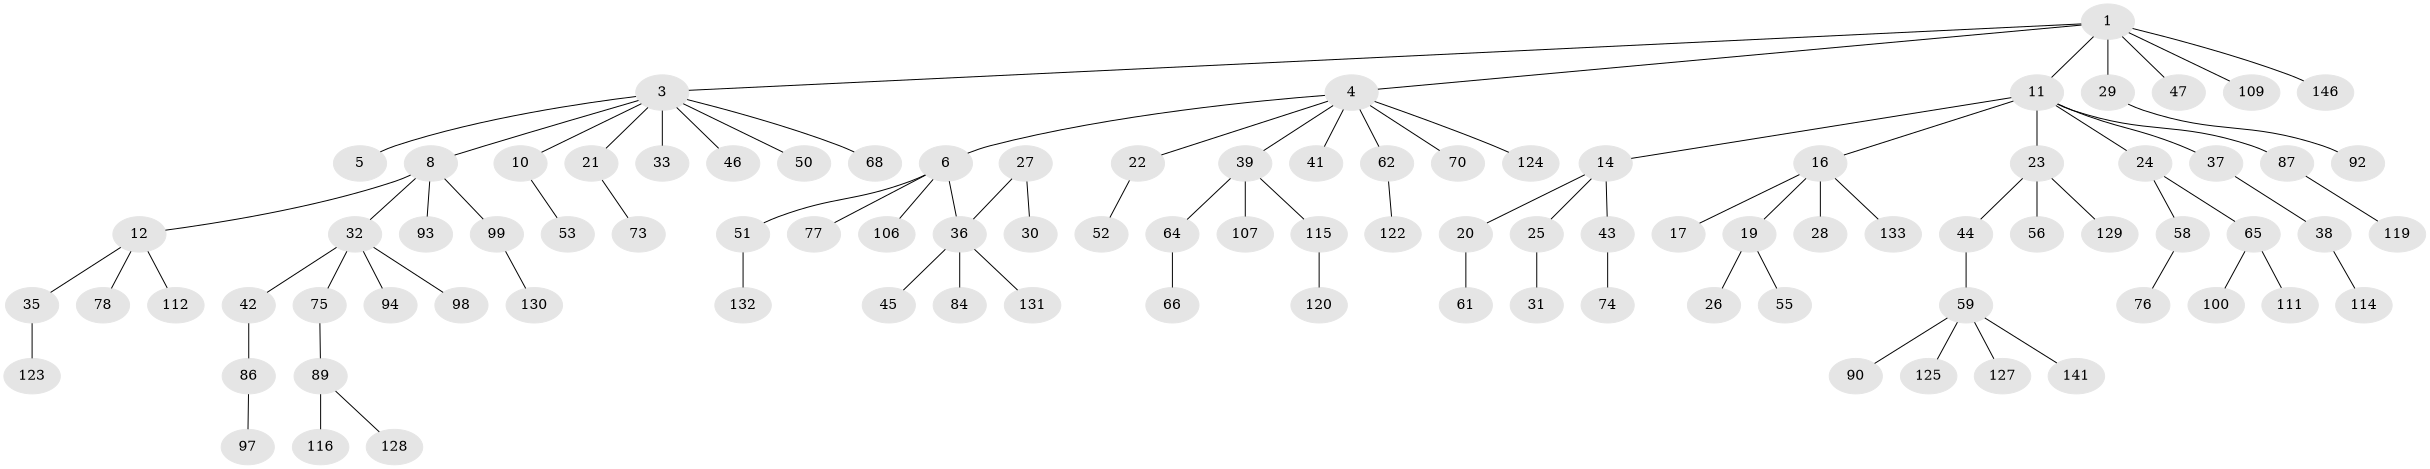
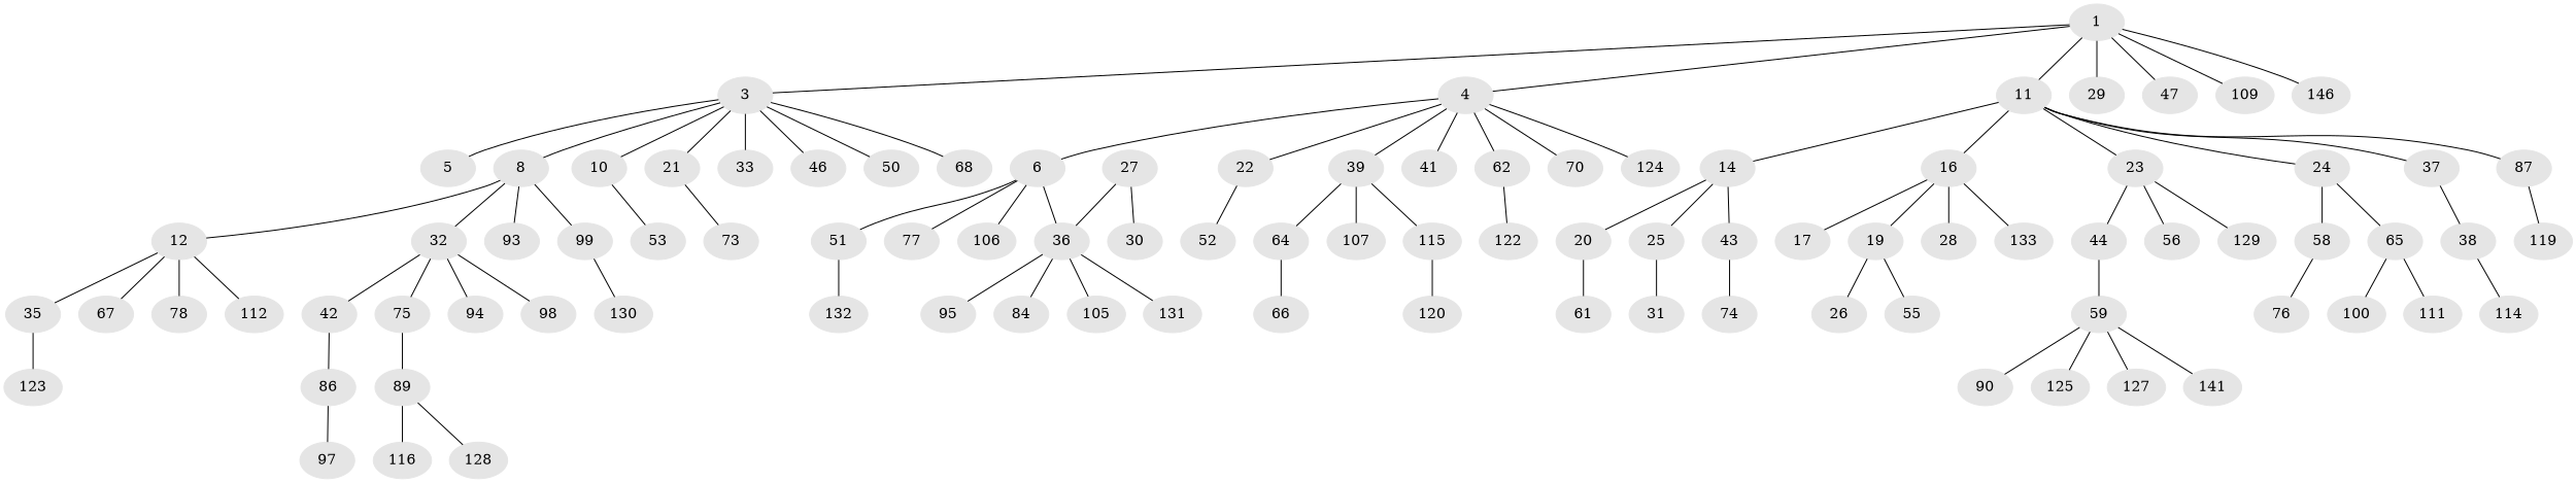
  graph {
    node [color=gray90 style=filled]
    1 [super="+2"]
    3 [super="+7"]
    4 [super="+13"]
    11 [super="+15"]
    29 [super="+40"]
    47
    109
    n8 [label=146]
    5
    8 [super="+9"]
    10 [super="+18"]
    21 [super="+34"]
    33
    46
    50 [super="+81"]
    68 [super="+72"]
    6
    22 [super="+71"]
    39 [super="+48"]
    41
    62 [super="+103"]
    70
    124
    14
    16 [super="+60"]
    23 [super="+87"]
    24 [super="+117"]
    37
    n29 [label=87 super="+110"]
-   92
    12 [super="+69"]
    32 [super="+54"]
    93
    99
    53
    73
    51 [super="+91"]
    77 [super="+108"]
    106
    36 [super="+102"]
    52
    64
    107
    115 [super="+140"]
    122 [super="+135"]
    27 [super="+49"]
    30
    132
    35
+   67
    78 [super="+121"]
    112
    42 [super="+136"]
    75 [super="+79"]
    94
    98
    130
    20
    25 [super="+101"]
    43 [super="+134"]
    17 [super="+88"]
    19 [super="+138"]
    28 [super="+139"]
    133
    44 [super="+63"]
    56
    129
    58
    65
    38 [super="+82"]
    119
    123
    61
    31
    74 [super="+80"]
    26
    55 [super="+83"]
    59 [super="+96"]
    76 [super="+95"]
    100
    111
-   45
+   45 [label=95]
    84
+   105
    131
    86
    89 [super="+118"]
    114
    66
    120
    97 [super="+104"]
    90 [super="+137"]
    125
    127
    141
    116
    128
    1 -- 3
    1 -- 4
    1 -- 11
    1 -- 29
    1 -- 47
    1 -- 109
    1 -- n8
    3 -- 5
    3 -- 8
    3 -- 10
    3 -- 21
    3 -- 33
    3 -- 46
    3 -- 50
    3 -- 68
    4 -- 6
    4 -- 22
    4 -- 39
    4 -- 41
    4 -- 62
    4 -- 70
    4 -- 124
    11 -- 14
    11 -- 16
    11 -- 23
    11 -- 24
    11 -- 37
    11 -- n29
-   29 -- 92
    8 -- 12
    8 -- 32
    8 -- 93
    8 -- 99
    10 -- 53
    21 -- 73
    6 -- 51
    6 -- 77
    6 -- 106
    6 -- 36
    22 -- 52
    39 -- 64
    39 -- 107
    39 -- 115
    62 -- 122
    14 -- 20
    14 -- 25
    14 -- 43
    16 -- 17
    16 -- 19
    16 -- 28
    16 -- 133
    23 -- 44
    23 -- 56
    23 -- 129
    24 -- 58
    24 -- 65
    37 -- 38
    n29 -- 119
    12 -- 35
+   12 -- 67
    12 -- 78
    12 -- 112
    32 -- 42
    32 -- 75
    32 -- 94
    32 -- 98
    99 -- 130
    51 -- 132
    36 -- 45
    36 -- 84
+   36 -- 105
    36 -- 131
    64 -- 66
    115 -- 120
    27 -- 36
    27 -- 30
    35 -- 123
    42 -- 86
    75 -- 89
    20 -- 61
    25 -- 31
    43 -- 74
    19 -- 26
    19 -- 55
    44 -- 59
    58 -- 76
    65 -- 100
    65 -- 111
    38 -- 114
    59 -- 90
    59 -- 125
    59 -- 127
    59 -- 141
    86 -- 97
    89 -- 116
    89 -- 128
  }
